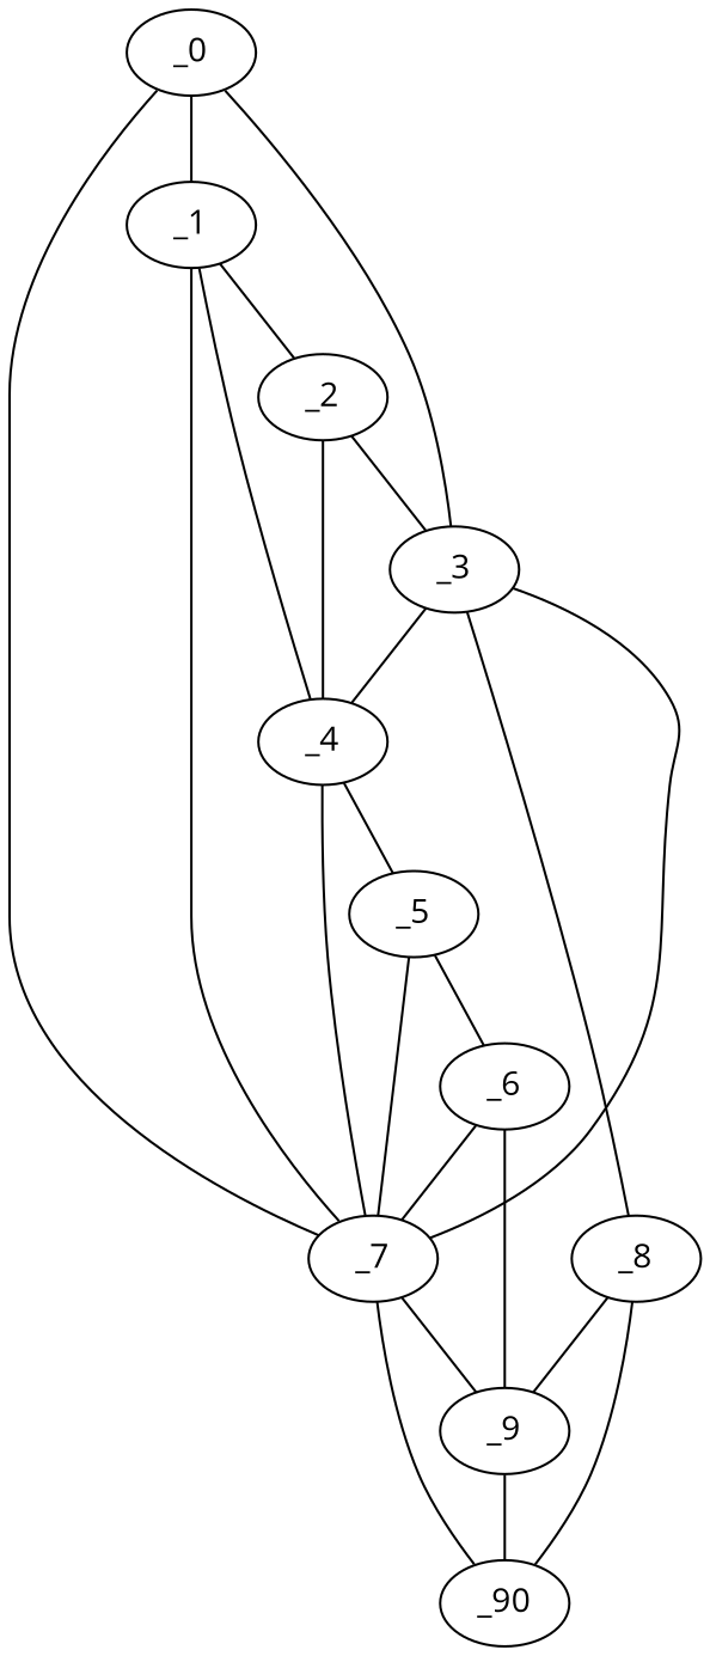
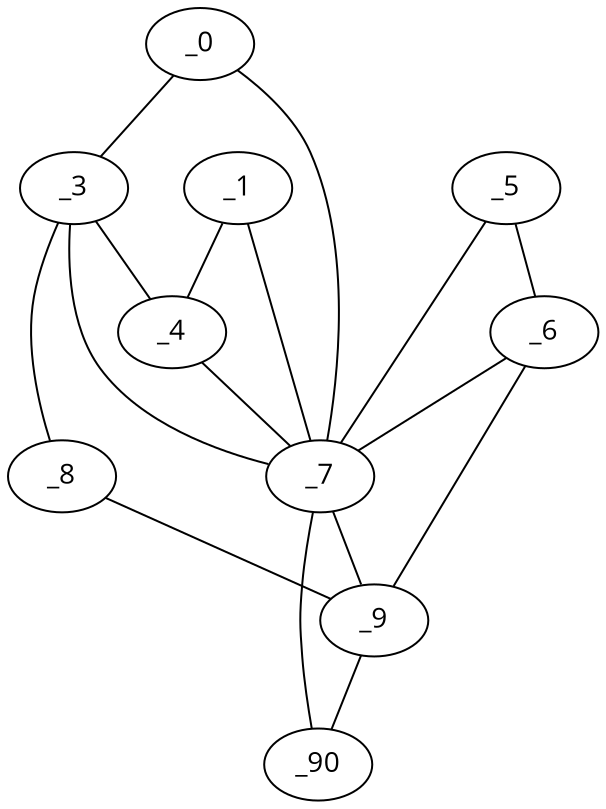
  graph {
    fontname="Open Sans"
    node [fontname="Open Sans" y=26]
    edge [fontname="Open Sans" valence=2]
    _0 [x=28 y=28]
    _1 [x=38]
    _3 [x=41 y=18]
    _7 [x=63 y=48]
-   _2 [x=39 y=22]
    _4 [x=45]
    _8 [x=68 y=21]
    _9 [x=71 y=25]
    n9 [label=_90 x=117 y=34]
    _5 [x=54]
    _6 [x=60]
-   _0 -- _1 [valence=1]
    _0 -- _3 [valence=1]
    _0 -- _7 [valence=1]
    _1 -- _7 [valence=1]
-   _1 -- _2
    _1 -- _4
    _3 -- _7
    _3 -- _4
    _3 -- _8 [valence=1]
    _7 -- _9
    _7 -- n9 [valence=1]
-   _2 -- _3 [valence=1]
-   _2 -- _4 [valence=1]
    _4 -- _7
-   _4 -- _5
    _8 -- _9
-   _8 -- n9 [valence=1]
    _9 -- n9
    _5 -- _7
    _5 -- _6
    _6 -- _7 [valence=1]
    _6 -- _9
  }
